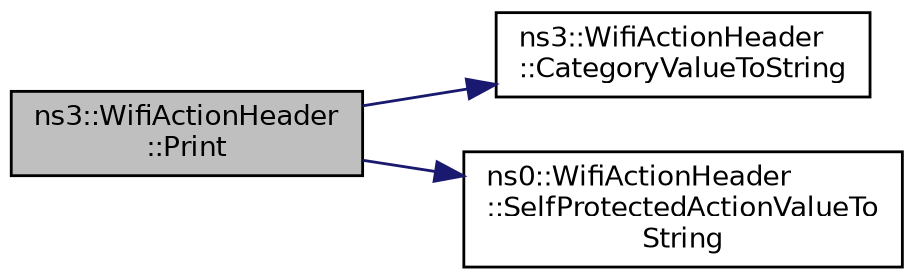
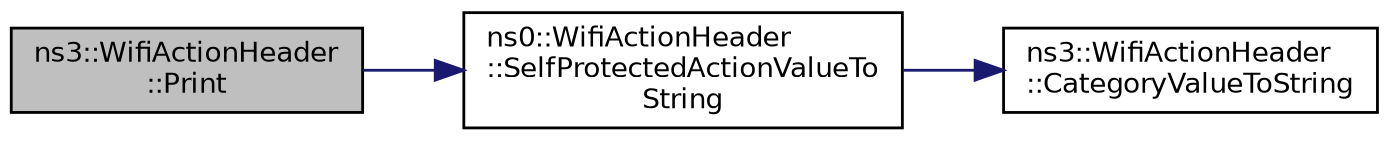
  digraph {
    rankdir=LR
    node [color=black fillcolor=white fontname=Helvetica fontsize=10 shape=record style=filled]
    edge [color=midnightblue fontname=Helvetica fontsize=10 labelfontname=Helvetica labelfontsize=10 style=solid]
    n1 [fillcolor=grey75 fontcolor=black height=0.2 label="ns3::WifiActionHeader\l::Print" width=0.4]
    n2 [height=0.2 label="ns3::WifiActionHeader\l::CategoryValueToString" width=0.4]
    n3 [height=0.2 label="ns0::WifiActionHeader\l::SelfProtectedActionValueTo\lString" width=0.4]
-   n1 -> n2
+   n3 -> n2
    n1 -> n3
  }
